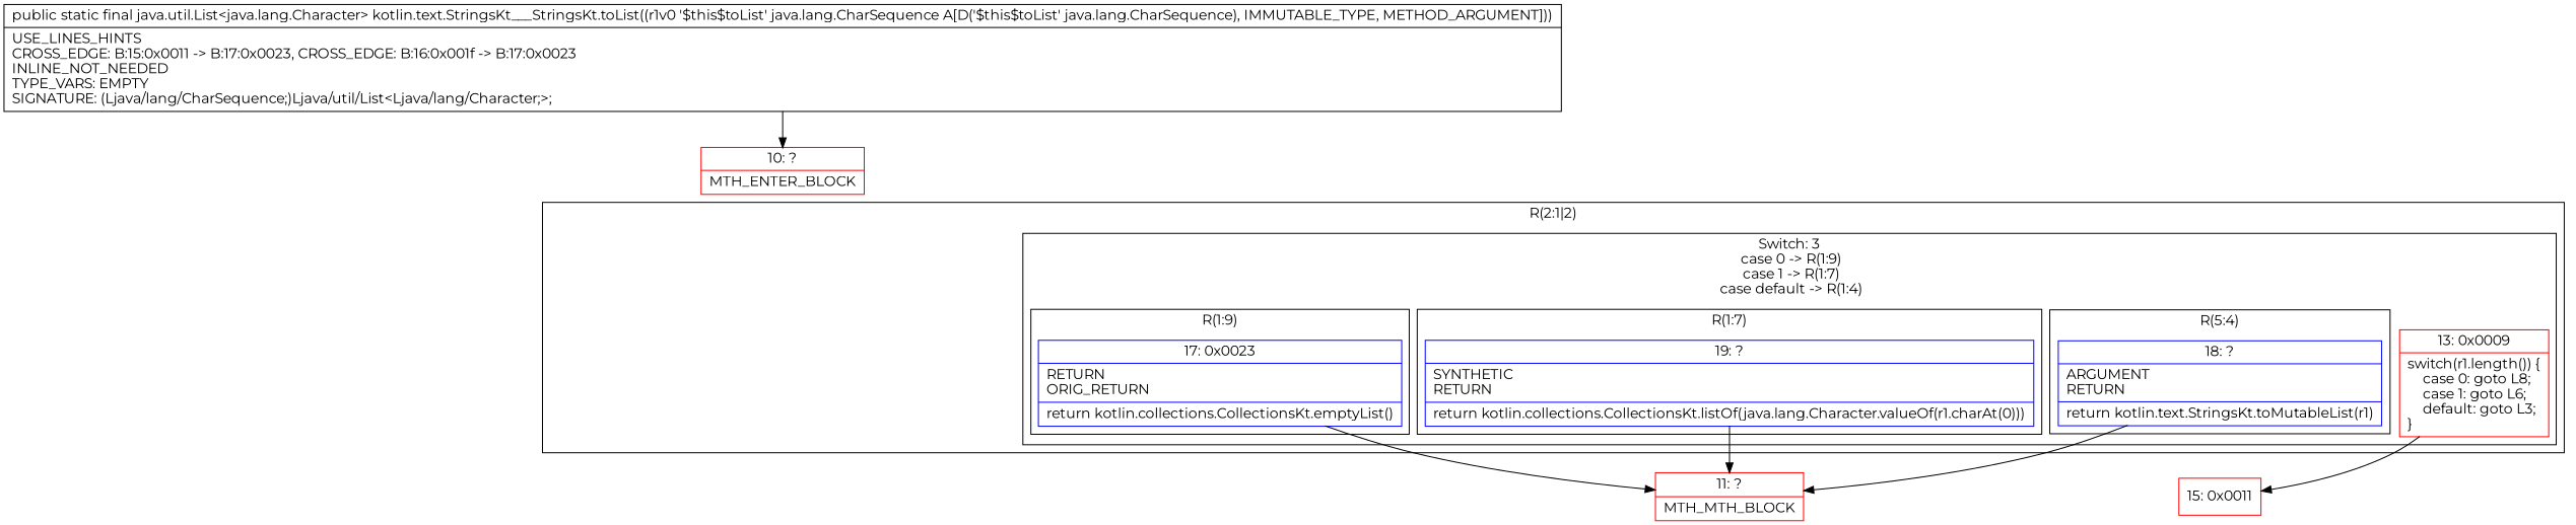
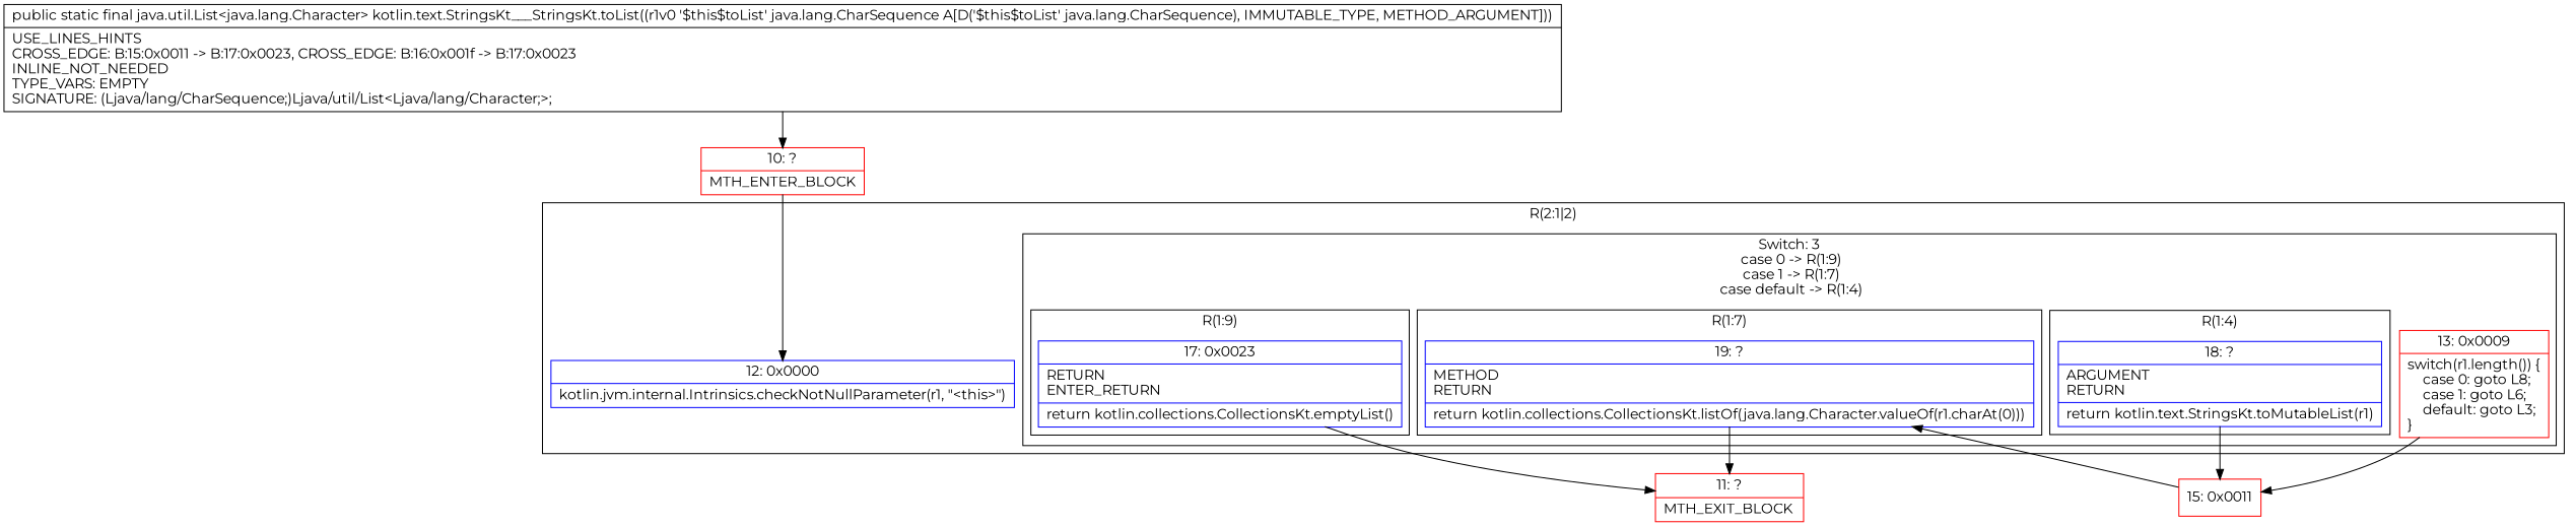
  digraph {
    fontname=Montserrat
    node [color=blue fontname=Montserrat shape=record]
    edge [fontname=Montserrat]
-   n1 [label="{17\:\ 0x0023|RETURN\lORIG_RETURN\l|return kotlin.collections.CollectionsKt.emptyList()\l}"]
-   n2 [label="{19\:\ ?|SYNTHETIC\lRETURN\l|return kotlin.collections.CollectionsKt.listOf(java.lang.Character.valueOf(r1.charAt(0)))\l}"]
+   n1 [label="{17\:\ 0x0023|RETURN\lENTER_RETURN\l|return kotlin.collections.CollectionsKt.emptyList()\l}"]
+   n2 [label="{19\:\ ?|METHOD\lRETURN\l|return kotlin.collections.CollectionsKt.listOf(java.lang.Character.valueOf(r1.charAt(0)))\l}"]
    n3 [label="{18\:\ ?|ARGUMENT\lRETURN\l|return kotlin.text.StringsKt.toMutableList(r1)\l}"]
    n4 [color=red label="{13\:\ 0x0009|switch(r1.length()) \{\l    case 0: goto L8;\l    case 1: goto L6;\l    default: goto L3;\l\}\l}"]
-   n6 [color=red label="{11\:\ ?|MTH_MTH_BLOCK\l}"]
+   n5 [label="{12\:\ 0x0000|kotlin.jvm.internal.Intrinsics.checkNotNullParameter(r1, \"\<this\>\")\l}"]
+   n6 [color=red label="{11\:\ ?|MTH_EXIT_BLOCK\l}"]
    n7 [color=red label="{15\:\ 0x0011}"]
    n8 [color=red label="{10\:\ ?|MTH_ENTER_BLOCK\l}"]
    n9 [label="{public static final java.util.List\<java.lang.Character\> kotlin.text.StringsKt___StringsKt.toList((r1v0 '$this$toList' java.lang.CharSequence A[D('$this$toList' java.lang.CharSequence), IMMUTABLE_TYPE, METHOD_ARGUMENT]))  | USE_LINES_HINTS\lCROSS_EDGE: B:15:0x0011 \-\> B:17:0x0023, CROSS_EDGE: B:16:0x001f \-\> B:17:0x0023\lINLINE_NOT_NEEDED\lTYPE_VARS: EMPTY\lSIGNATURE: (Ljava\/lang\/CharSequence;)Ljava\/util\/List\<Ljava\/lang\/Character;\>;\l}" color=""]
    subgraph cluster_1 {
      label="R(2:1|2)"
+     n5
      subgraph cluster_2 {
        label="Switch: 3\n case 0 -> R(1:9)\n case 1 -> R(1:7)\n case default -> R(1:4)"
        n4
        subgraph cluster_3 {
          label="R(1:9)"
          n1
        }
        subgraph cluster_4 {
          label="R(1:7)"
          n2
        }
        subgraph cluster_5 {
-         label="R(5:4)"
+         label="R(1:4)"
          n3
        }
      }
    }
    n1 -> n6
    n2 -> n6
-   n3 -> n6
+   n3 -> n7
    n4 -> n7
+   n7 -> n2
+   n8 -> n5
    n9 -> n8
  }
